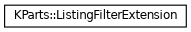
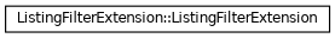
  digraph {
    rankdir=LR
-   n1 [color=black fillcolor=white fontname=Helvetica fontsize=10 height=0.2 label="KParts::ListingFilterExtension" shape=record style=filled width=0.4]
+   n1 [color=black fillcolor=white fontname=Helvetica fontsize=10 height=0.2 label="ListingFilterExtension::ListingFilterExtension" shape=record style=filled width=0.4]
  }
